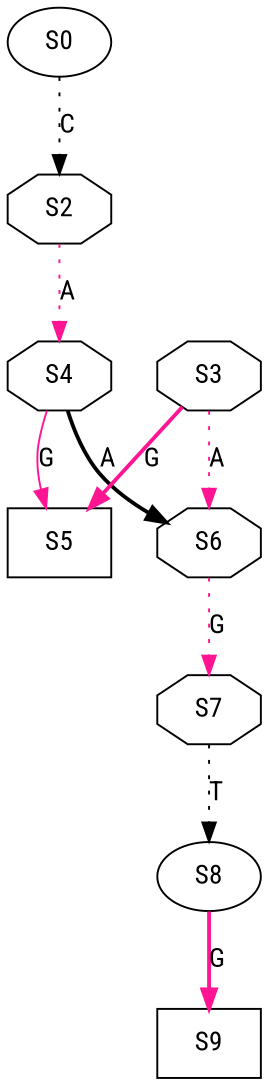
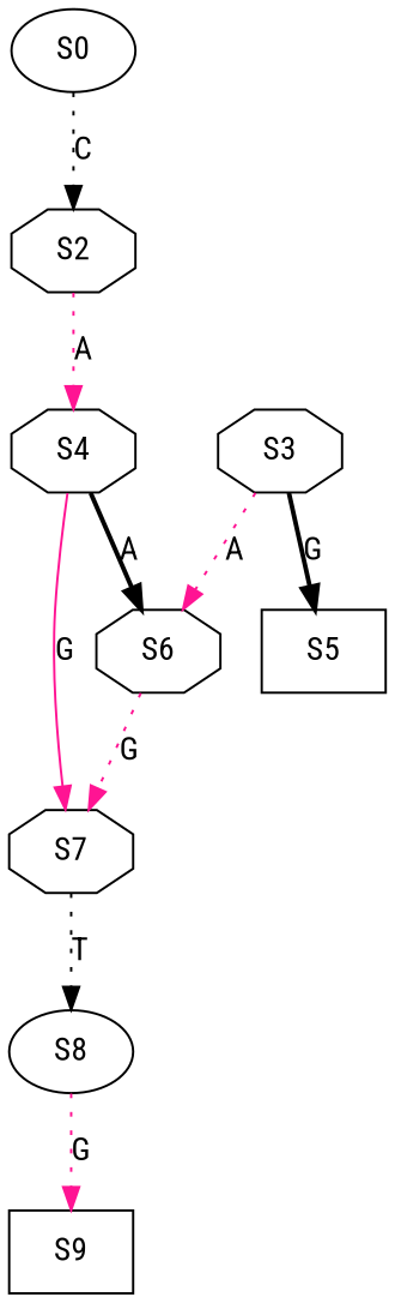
  strict digraph {
    fontname="Roboto Condensed"
    node [fontname="Roboto Condensed" shape=octagon]
    edge [color=deeppink fontname="Roboto Condensed" style=dotted]
    S0 [shape=ellipse]
    S2
    S4
    S5 [shape=box]
    S3
    S6
    S7
    S8 [shape=ellipse]
    S9 [shape=box]
    S0 -> S2 [color=black label=C]
    S2 -> S4 [label=A]
-   S4 -> S5 [label=G style=solid]
+   S4 -> S7 [label=G style=solid]
    S4 -> S6 [color=black label=A style=bold]
-   S3 -> S5 [label=G style=bold]
+   S3 -> S5 [color=black label=G style=bold]
    S3 -> S6 [label=A]
    S6 -> S7 [label=G]
    S7 -> S8 [color=black label=T]
-   S8 -> S9 [label=G style=bold]
+   S8 -> S9 [label=G]
  }
